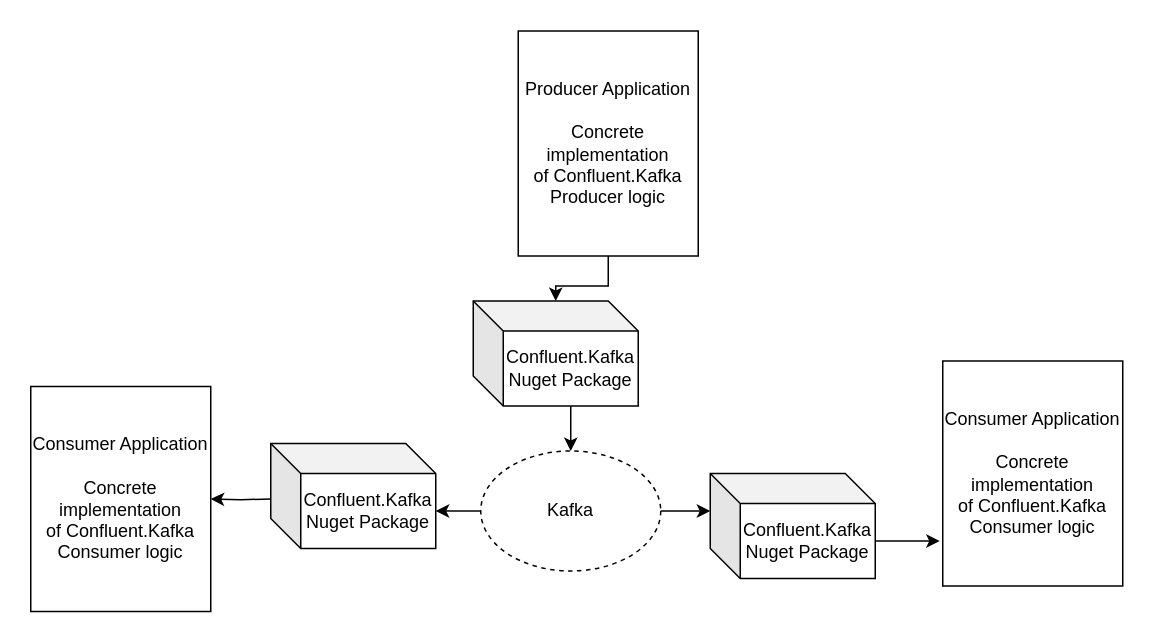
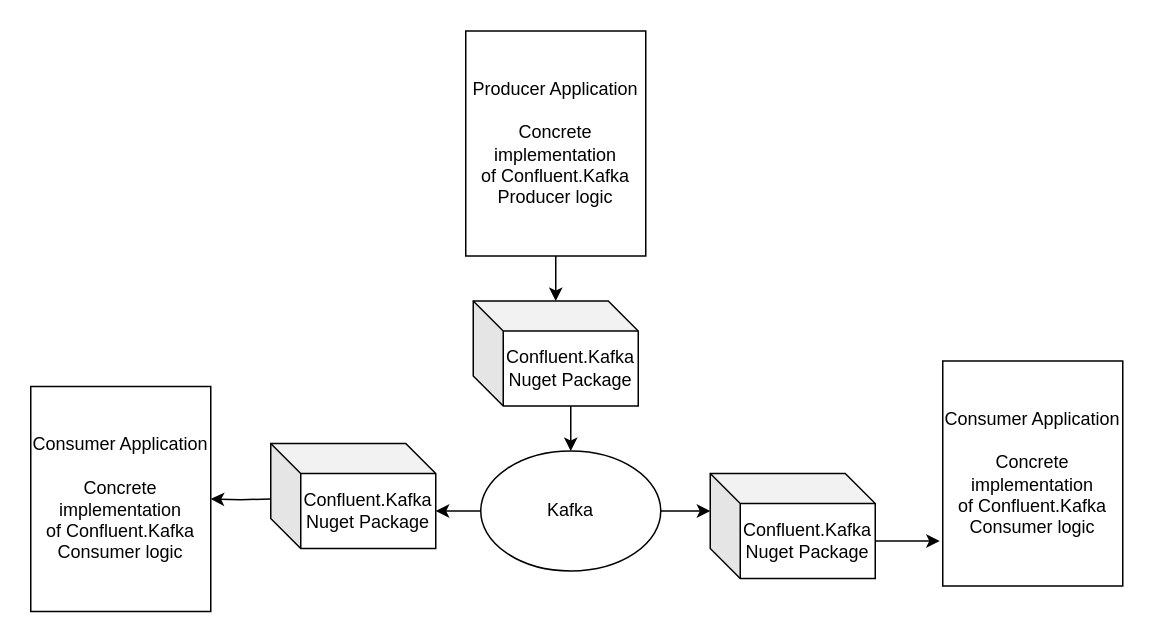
  <mxCell id="0" />
  <mxCell id="1" parent="0" />
- <mxCell id="2" value="Kafka" style="ellipse;whiteSpace=wrap;html=1;dashed=1;" parent="1" vertex="1"><mxGeometry x="320" y="300" width="120" height="80" as="geometry" /></mxCell>
+ <mxCell id="2" value="Kafka" style="ellipse;whiteSpace=wrap;html=1;" parent="1" vertex="1"><mxGeometry x="320" y="300" width="120" height="80" as="geometry" /></mxCell>
  <mxCell id="3" style="edgeStyle=orthogonalEdgeStyle;rounded=0;orthogonalLoop=1;jettySize=auto;html=1;exitX=0;exitY=0;exitDx=65;exitDy=70;exitPerimeter=0;entryX=0.5;entryY=0;entryDx=0;entryDy=0;fontSize=12;" parent="1" source="4" target="2" edge="1"><mxGeometry relative="1" as="geometry" /></mxCell>
  <mxCell id="4" value="&lt;font style=&quot;font-size: 12px&quot;&gt;Confluent.Kafka&lt;br&gt;Nuget Package&lt;/font&gt;" style="shape=cube;whiteSpace=wrap;html=1;boundedLbl=1;backgroundOutline=1;darkOpacity=0.05;darkOpacity2=0.1;" parent="1" vertex="1"><mxGeometry x="315" y="200" width="110" height="70" as="geometry" /></mxCell>
  <mxCell id="5" style="edgeStyle=orthogonalEdgeStyle;rounded=0;orthogonalLoop=1;jettySize=auto;html=1;exitX=0.5;exitY=1;exitDx=0;exitDy=0;fontSize=12;" parent="1" source="6" target="4" edge="1"><mxGeometry relative="1" as="geometry" /></mxCell>
- <mxCell id="6" value="Producer Application&lt;br&gt;&lt;br&gt;Concrete implementation&lt;br&gt;of Confluent.Kafka&lt;br&gt;Producer logic" style="rounded=0;whiteSpace=wrap;html=1;fontSize=12;" parent="1" vertex="1"><mxGeometry x="345" y="20" width="120" height="150" as="geometry" /></mxCell>
+ <mxCell id="6" value="Producer Application&lt;br&gt;&lt;br&gt;Concrete implementation&lt;br&gt;of Confluent.Kafka&lt;br&gt;Producer logic" style="rounded=0;whiteSpace=wrap;html=1;fontSize=12;" parent="1" vertex="1"><mxGeometry x="310" y="20" width="120" height="150" as="geometry" /></mxCell>
  <mxCell id="7" style="edgeStyle=orthogonalEdgeStyle;rounded=0;orthogonalLoop=1;jettySize=auto;html=1;exitX=0;exitY=0.5;exitDx=0;exitDy=0;entryX=0;entryY=0;entryDx=110;entryDy=45;fontSize=12;entryPerimeter=0;" parent="1" source="2" target="8" edge="1"><mxGeometry relative="1" as="geometry" /></mxCell>
  <mxCell id="8" value="&lt;font style=&quot;font-size: 12px&quot;&gt;Confluent.Kafka&lt;br&gt;Nuget Package&lt;/font&gt;" style="shape=cube;whiteSpace=wrap;html=1;boundedLbl=1;backgroundOutline=1;darkOpacity=0.05;darkOpacity2=0.1;" parent="1" vertex="1"><mxGeometry x="180" y="295" width="110" height="70" as="geometry" /></mxCell>
  <mxCell id="9" style="edgeStyle=orthogonalEdgeStyle;rounded=0;orthogonalLoop=1;jettySize=auto;html=1;exitX=1;exitY=0.5;exitDx=0;exitDy=0;fontSize=12;entryX=1;entryY=0.5;entryDx=0;entryDy=0;" parent="1" target="10" edge="1"><mxGeometry relative="1" as="geometry"><mxPoint x="180" y="332" as="sourcePoint" /></mxGeometry></mxCell>
  <mxCell id="10" value="Consumer Application&lt;br&gt;&lt;br&gt;Concrete implementation&lt;br&gt;of Confluent.Kafka&lt;br&gt;Consumer logic" style="rounded=0;whiteSpace=wrap;html=1;fontSize=12;" parent="1" vertex="1"><mxGeometry x="20" y="257" width="120" height="150" as="geometry" /></mxCell>
  <mxCell id="11" style="edgeStyle=orthogonalEdgeStyle;rounded=0;orthogonalLoop=1;jettySize=auto;html=1;fontSize=12;entryX=0;entryY=0;entryDx=0;entryDy=25;entryPerimeter=0;" parent="1" source="2" target="12" edge="1"><mxGeometry relative="1" as="geometry" /></mxCell>
  <mxCell id="12" value="&lt;font style=&quot;font-size: 12px&quot;&gt;Confluent.Kafka&lt;br&gt;Nuget Package&lt;/font&gt;" style="shape=cube;whiteSpace=wrap;html=1;boundedLbl=1;backgroundOutline=1;darkOpacity=0.05;darkOpacity2=0.1;" parent="1" vertex="1"><mxGeometry x="473" y="315" width="110" height="70" as="geometry" /></mxCell>
  <mxCell id="13" style="edgeStyle=orthogonalEdgeStyle;rounded=0;orthogonalLoop=1;jettySize=auto;html=1;exitX=0;exitY=0;exitDx=110;exitDy=45;fontSize=12;exitPerimeter=0;entryX=-0.017;entryY=0.8;entryDx=0;entryDy=0;entryPerimeter=0;" parent="1" source="12" target="14" edge="1"><mxGeometry relative="1" as="geometry"><mxPoint x="582" y="360" as="sourcePoint" /><mxPoint x="659" y="360" as="targetPoint" /></mxGeometry></mxCell>
  <mxCell id="14" value="Consumer Application&lt;br&gt;&lt;br&gt;Concrete implementation&lt;br&gt;of Confluent.Kafka&lt;br&gt;Consumer logic" style="rounded=0;whiteSpace=wrap;html=1;fontSize=12;" parent="1" vertex="1"><mxGeometry x="628" y="240" width="120" height="150" as="geometry" /></mxCell>
